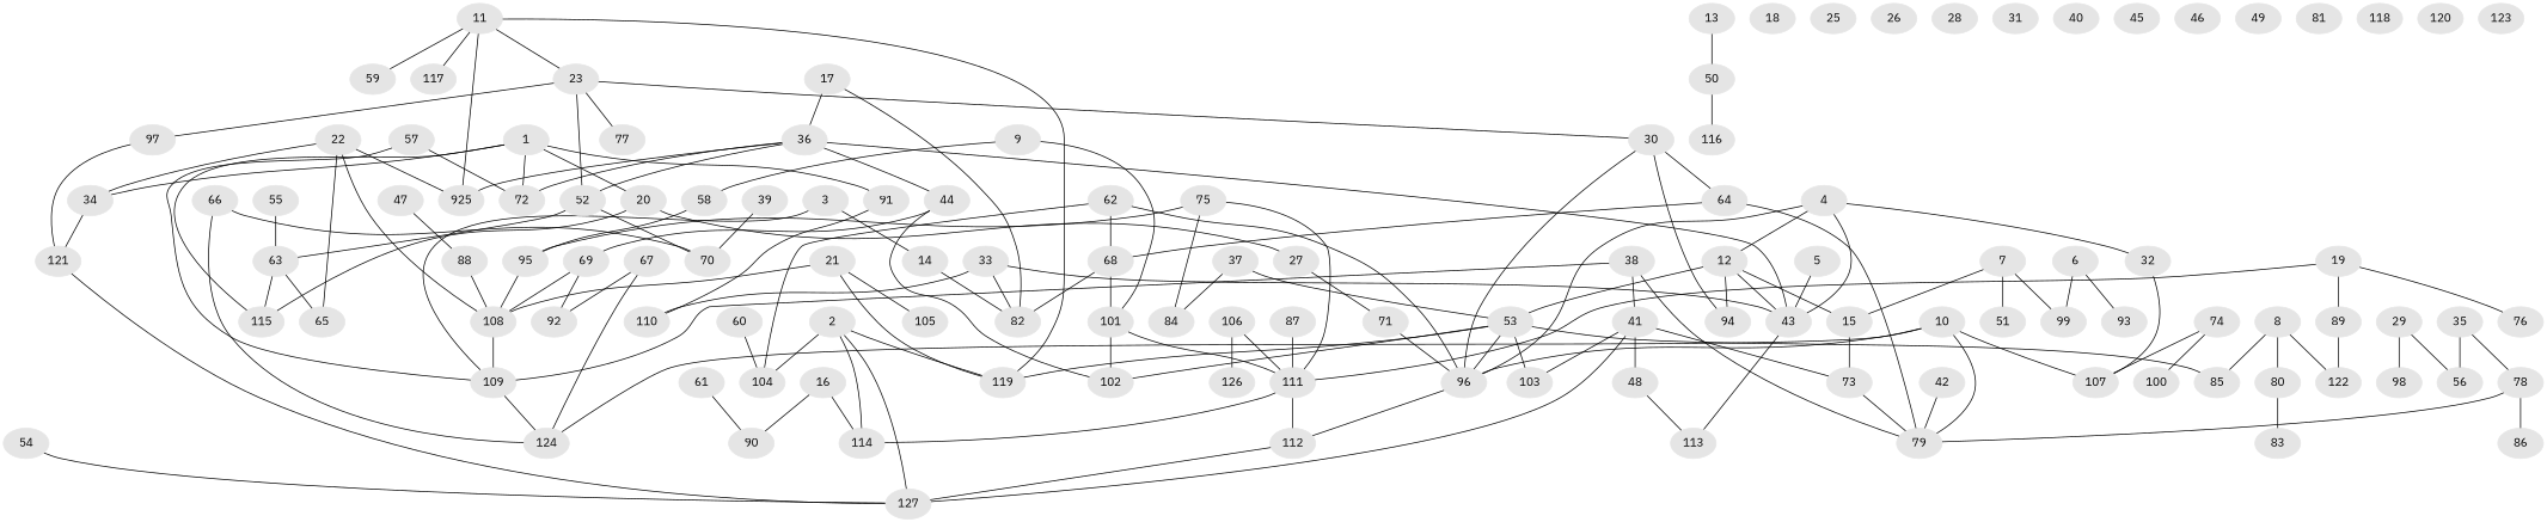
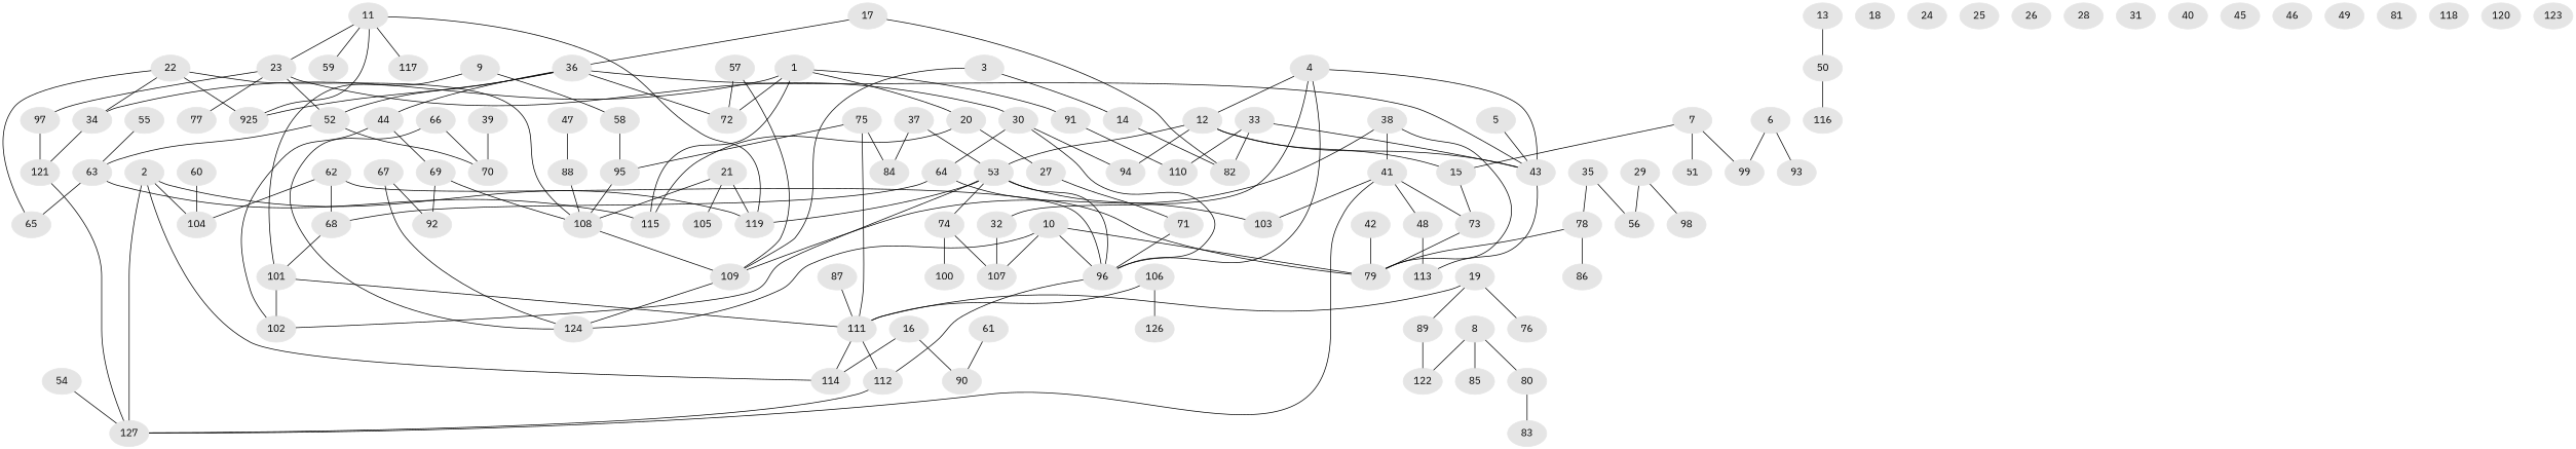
  graph {
    fontname="IBM Plex Sans"
    node [color=gray90 fontname="IBM Plex Sans" style=filled]
    edge [fontname="IBM Plex Sans"]
    1
    20
    34
    72
    91
    115
    27
    121
    110
    2
    104
    114
    119
    127
    3
    14
    109
    82
    124
    4
    12
    32
    43
    96
    15
    53
    94
    107
    113
    112
    5
    6
    93
    99
    7
    51
    73
    8
    80
    85
    122
    83
    9
    58
    101
    95
    111
    102
    10
    79
    11
    23
    59
    117
    n55 [label=925]
    30
    52
    77
    97
    103
    13
    50
    116
    16
    90
    17
    36
    44
    18
    19
    76
    89
    71
    21
    105
    108
    22
    65
    64
    70
    63
+   24
    25
    26
    28
    29
    98
    56
    68
    31
    33
    35
    78
    86
    69
    37
    84
    38
    41
    54
    39
    40
    48
    42
    92
    45
    46
    47
    88
    49
    55
    57
    60
    61
    62
    66
    67
    74
    100
    75
    81
    87
    106
    126
    118
    120
    123
    1 -- 20
    1 -- 34
    1 -- 72
    1 -- 91
    1 -- 115
    20 -- 115
    20 -- 27
    34 -- 121
    91 -- 110
    27 -- 71
    121 -- 127
    2 -- 104
    2 -- 114
    2 -- 119
    2 -- 127
    3 -- 14
    3 -- 109
    14 -- 82
    109 -- 124
    4 -- 12
    4 -- 32
    4 -- 43
    4 -- 96
    12 -- 43
    12 -- 15
    12 -- 53
    12 -- 94
    32 -- 107
    43 -- 113
    96 -- 112
    15 -- 73
    53 -- 119
    53 -- 96
-   53 -- 85
+   53 -- 74
    53 -- 102
    53 -- 103
    112 -- 127
    5 -- 43
    6 -- 93
    6 -- 99
    7 -- 15
    7 -- 99
    7 -- 51
    73 -- 79
    8 -- 80
    8 -- 85
    8 -- 122
    80 -- 83
    9 -- 58
    9 -- 101
    58 -- 95
    101 -- 111
    101 -- 102
    95 -- 108
    111 -- 114
    111 -- 112
    10 -- 124
    10 -- 96
    10 -- 107
    10 -- 79
    11 -- 119
    11 -- 23
    11 -- 59
    11 -- 117
    11 -- n55
    23 -- 30
    23 -- 52
    23 -- 77
    23 -- 97
    30 -- 96
    30 -- 94
    30 -- 64
    52 -- 70
    52 -- 63
    97 -- 121
    13 -- 50
    50 -- 116
    16 -- 114
    16 -- 90
    17 -- 82
    17 -- 36
    36 -- 72
    36 -- 43
    36 -- n55
    36 -- 52
    36 -- 44
    44 -- 102
    44 -- 69
    19 -- 111
    19 -- 76
    19 -- 89
    89 -- 122
    71 -- 96
    21 -- 119
    21 -- 105
    21 -- 108
    108 -- 109
    22 -- 34
    22 -- n55
    22 -- 108
    22 -- 65
    64 -- 79
    64 -- 68
    63 -- 115
    63 -- 65
    29 -- 98
    29 -- 56
-   68 -- 82
    68 -- 101
    33 -- 110
    33 -- 82
    33 -- 43
    35 -- 56
    35 -- 78
    78 -- 79
    78 -- 86
    69 -- 108
    69 -- 92
    37 -- 53
    37 -- 84
    38 -- 109
    38 -- 79
    38 -- 41
    41 -- 127
    41 -- 73
    41 -- 103
    41 -- 48
    54 -- 127
    39 -- 70
    48 -- 113
    42 -- 79
    47 -- 88
    88 -- 108
    55 -- 63
    57 -- 72
    57 -- 109
    60 -- 104
    61 -- 90
    62 -- 104
    62 -- 96
    62 -- 68
    66 -- 124
    66 -- 70
    67 -- 124
    67 -- 92
    74 -- 107
    74 -- 100
    75 -- 95
    75 -- 111
    75 -- 84
    87 -- 111
    106 -- 111
    106 -- 126
  }
